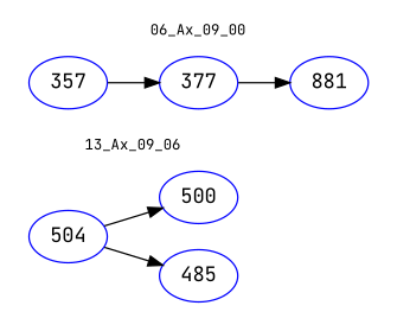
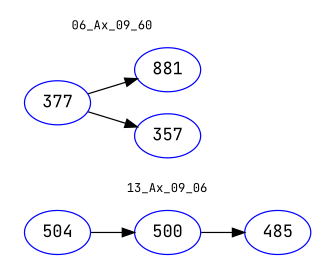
  digraph {
    fontname="JetBrains Mono"
    rankdir=LR
    node [color=blue fontname="JetBrains Mono"]
    edge [color=black fontname="JetBrains Mono"]
    n1 [label=504]
    n2 [label=485]
    n3 [label=500]
    n4 [label=377]
    n5 [label=357]
    n6 [label=881]
    subgraph cluster_1 {
      color=white
      fontsize=10
      label="13_Ax_09_06"
      n1
      n2
      n3
    }
    subgraph cluster_2 {
      color=white
      fontsize=10
-     label="06_Ax_09_00"
+     label="06_Ax_09_60"
      n4
      n5
      n6
    }
-   n1 -> n2
+   n3 -> n2
    n1 -> n3
-   n5 -> n4
+   n4 -> n5
    n4 -> n6
  }
